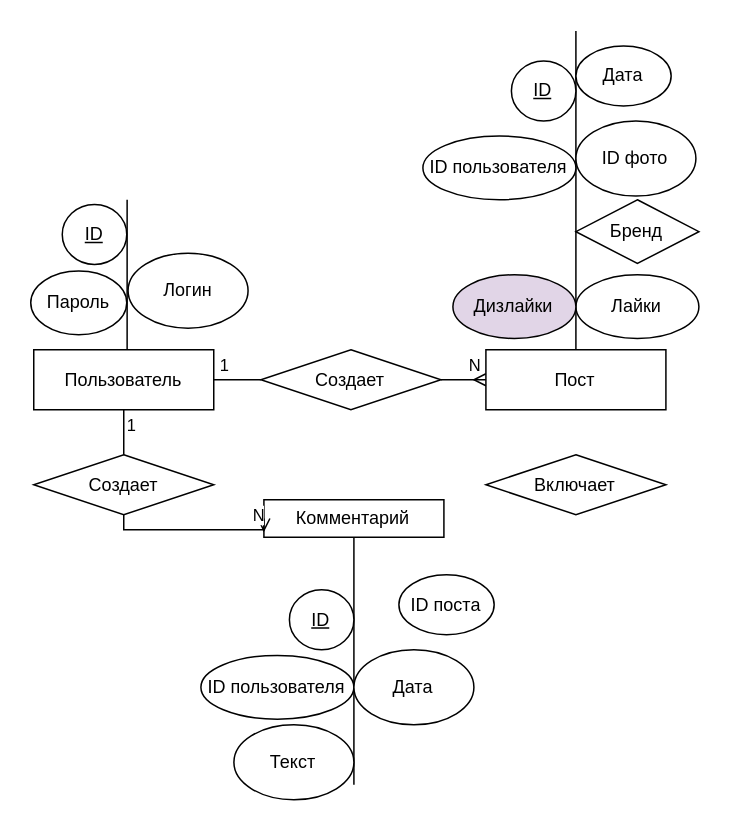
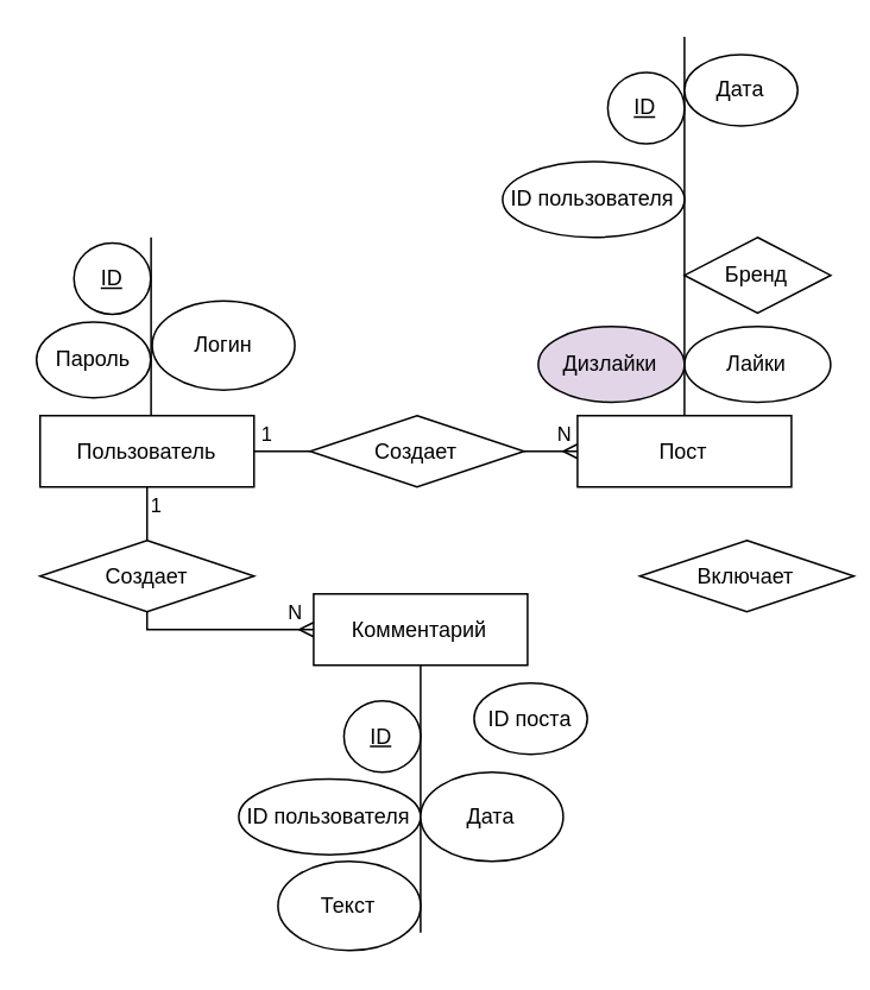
  <mxCell id="0" />
  <mxCell id="1" parent="0" />
  <mxCell id="2" value="Пользователь" style="whiteSpace=wrap;html=1;align=center;" vertex="1" parent="1"><mxGeometry x="22" y="232.5" width="120" height="40" as="geometry" /></mxCell>
  <mxCell id="3" value="1" style="edgeStyle=none;html=1;exitX=0;exitY=0.5;exitDx=0;exitDy=0;entryX=1;entryY=0.5;entryDx=0;entryDy=0;endArrow=none;endFill=0;" edge="1" parent="1" source="5" target="2"><mxGeometry x="0.548" y="-10" relative="1" as="geometry"><mxPoint as="offset" /></mxGeometry></mxCell>
  <mxCell id="4" value="N" style="edgeStyle=none;html=1;exitX=1;exitY=0.5;exitDx=0;exitDy=0;entryX=0;entryY=0.5;entryDx=0;entryDy=0;endArrow=ERmany;endFill=0;" edge="1" parent="1" source="5" target="8"><mxGeometry x="0.5" y="10" relative="1" as="geometry"><mxPoint as="offset" /></mxGeometry></mxCell>
  <mxCell id="5" value="Создает" style="shape=rhombus;perimeter=rhombusPerimeter;whiteSpace=wrap;html=1;align=center;" vertex="1" parent="1"><mxGeometry x="173.44" y="232.5" width="120" height="40" as="geometry" /></mxCell>
  <mxCell id="6" value="" style="endArrow=none;html=1;rounded=0;entryX=0.5;entryY=1;entryDx=0;entryDy=0;" edge="1" parent="1"><mxGeometry relative="1" as="geometry"><mxPoint x="383.44" y="232.5" as="sourcePoint" /><mxPoint x="383.44" y="20" as="targetPoint" /></mxGeometry></mxCell>
  <mxCell id="7" value="" style="line;strokeWidth=1;rotatable=0;dashed=0;labelPosition=right;align=left;verticalAlign=middle;spacingTop=0;spacingLeft=6;points=[];portConstraint=eastwest;direction=south;" vertex="1" parent="1"><mxGeometry x="79.25" y="132.5" width="10" height="100" as="geometry" /></mxCell>
  <mxCell id="8" value="Пост" style="whiteSpace=wrap;html=1;align=center;" vertex="1" parent="1"><mxGeometry x="323.44" y="232.5" width="120" height="40" as="geometry" /></mxCell>
  <mxCell id="9" value="ID" style="ellipse;whiteSpace=wrap;html=1;align=center;fontStyle=4;" vertex="1" parent="1"><mxGeometry x="340.44" y="40" width="43" height="40" as="geometry" /></mxCell>
  <mxCell id="10" value="ID пользователя" style="ellipse;whiteSpace=wrap;html=1;align=center;" vertex="1" parent="1"><mxGeometry x="281.44" y="90" width="102" height="42.5" as="geometry" /></mxCell>
- <mxCell id="11" value="ID фото" style="ellipse;whiteSpace=wrap;html=1;align=center;" vertex="1" parent="1"><mxGeometry x="383.44" y="80" width="80" height="50" as="geometry" /></mxCell>
  <mxCell id="12" value="Дата" style="ellipse;whiteSpace=wrap;html=1;align=center;" vertex="1" parent="1"><mxGeometry x="383.44" y="30" width="63.5" height="40" as="geometry" /></mxCell>
  <mxCell id="13" value="" style="endArrow=none;html=1;rounded=0;entryX=0.5;entryY=1;entryDx=0;entryDy=0;" edge="1" parent="1" target="14"><mxGeometry relative="1" as="geometry"><mxPoint x="235.44" y="522.5" as="sourcePoint" /><mxPoint x="375.44" y="362.5" as="targetPoint" /></mxGeometry></mxCell>
- <mxCell id="14" value="Комментарий" style="whiteSpace=wrap;html=1;align=center;" vertex="1" parent="1"><mxGeometry x="175.44" y="332.5" width="120" height="25" as="geometry" /></mxCell>
+ <mxCell id="14" value="Комментарий" style="whiteSpace=wrap;html=1;align=center;" vertex="1" parent="1"><mxGeometry x="175.44" y="332.5" width="120" height="40" as="geometry" /></mxCell>
  <mxCell id="15" value="ID" style="ellipse;whiteSpace=wrap;html=1;align=center;fontStyle=4;" vertex="1" parent="1"><mxGeometry x="192.44" y="392.5" width="43" height="40" as="geometry" /></mxCell>
  <mxCell id="16" value="ID пользователя" style="ellipse;whiteSpace=wrap;html=1;align=center;" vertex="1" parent="1"><mxGeometry x="133.44" y="436.25" width="102" height="42.5" as="geometry" /></mxCell>
  <mxCell id="17" value="Дата" style="ellipse;whiteSpace=wrap;html=1;align=center;" vertex="1" parent="1"><mxGeometry x="235.44" y="432.5" width="80" height="50" as="geometry" /></mxCell>
  <mxCell id="18" value="ID поста" style="ellipse;whiteSpace=wrap;html=1;align=center;" vertex="1" parent="1"><mxGeometry x="265.44" y="382.5" width="63.5" height="40" as="geometry" /></mxCell>
  <mxCell id="19" value="N" style="edgeStyle=orthogonalEdgeStyle;html=1;exitX=0.5;exitY=1;exitDx=0;exitDy=0;endArrow=ERmany;endFill=0;rounded=0;entryX=0;entryY=0.5;entryDx=0;entryDy=0;" edge="1" parent="1" source="28" target="14"><mxGeometry x="0.806" y="10" relative="1" as="geometry"><mxPoint x="173.44" y="352.5" as="targetPoint" /><mxPoint as="offset" /><mxPoint x="133.44" y="352.5" as="sourcePoint" /><Array as="points"><mxPoint x="82.44" y="352.5" /></Array></mxGeometry></mxCell>
- <mxCell id="20" value="Включает" style="shape=rhombus;perimeter=rhombusPerimeter;whiteSpace=wrap;html=1;align=center;" vertex="1" parent="1"><mxGeometry x="323.44" y="302.5" width="120" height="40" as="geometry" /></mxCell>
+ <mxCell id="20" value="Включает" style="shape=rhombus;perimeter=rhombusPerimeter;whiteSpace=wrap;html=1;align=center;" vertex="1" parent="1"><mxGeometry x="358.44" y="302.5" width="120" height="40" as="geometry" /></mxCell>
  <mxCell id="21" value="Логин" style="ellipse;whiteSpace=wrap;html=1;align=center;" vertex="1" parent="1"><mxGeometry x="84.88" y="168.12" width="80" height="50" as="geometry" /></mxCell>
  <mxCell id="22" value="ID" style="ellipse;whiteSpace=wrap;html=1;align=center;fontStyle=4;" vertex="1" parent="1"><mxGeometry x="41" y="135.62" width="43" height="40" as="geometry" /></mxCell>
  <mxCell id="23" value="Пароль" style="ellipse;whiteSpace=wrap;html=1;align=center;" vertex="1" parent="1"><mxGeometry x="20" y="179.99" width="64" height="42.5" as="geometry" /></mxCell>
  <mxCell id="24" value="Бренд" style="rhombus;whiteSpace=wrap;html=1;align=center;" vertex="1" parent="1"><mxGeometry x="383.44" y="132.5" width="82" height="42.5" as="geometry" /></mxCell>
  <mxCell id="25" value="Лайки" style="ellipse;whiteSpace=wrap;html=1;align=center;" vertex="1" parent="1"><mxGeometry x="383.44" y="182.5" width="82" height="42.5" as="geometry" /></mxCell>
  <mxCell id="26" value="Дизлайки" style="ellipse;whiteSpace=wrap;html=1;align=center;fillColor=#e1d5e7;" vertex="1" parent="1"><mxGeometry x="301.44" y="182.5" width="82" height="42.5" as="geometry" /></mxCell>
  <mxCell id="27" value="Текст" style="ellipse;whiteSpace=wrap;html=1;align=center;" vertex="1" parent="1"><mxGeometry x="155.44" y="482.5" width="80" height="50" as="geometry" /></mxCell>
  <mxCell id="28" value="Создает" style="shape=rhombus;perimeter=rhombusPerimeter;whiteSpace=wrap;html=1;align=center;" vertex="1" parent="1"><mxGeometry x="22" y="302.5" width="120" height="40" as="geometry" /></mxCell>
  <mxCell id="29" value="1" style="edgeStyle=none;html=1;exitX=0.5;exitY=0;exitDx=0;exitDy=0;entryX=0.5;entryY=1;entryDx=0;entryDy=0;endArrow=none;endFill=0;" edge="1" parent="1" source="28" target="2"><mxGeometry x="0.333" y="-5" relative="1" as="geometry"><mxPoint as="offset" /><mxPoint x="183.44" y="262.5" as="sourcePoint" /><mxPoint x="148" y="262.5" as="targetPoint" /></mxGeometry></mxCell>
